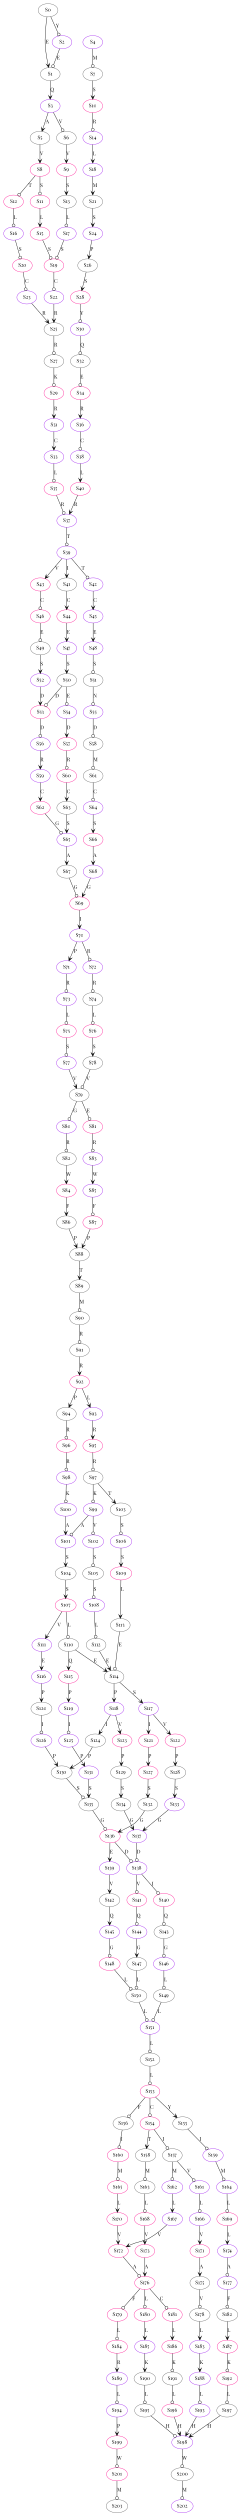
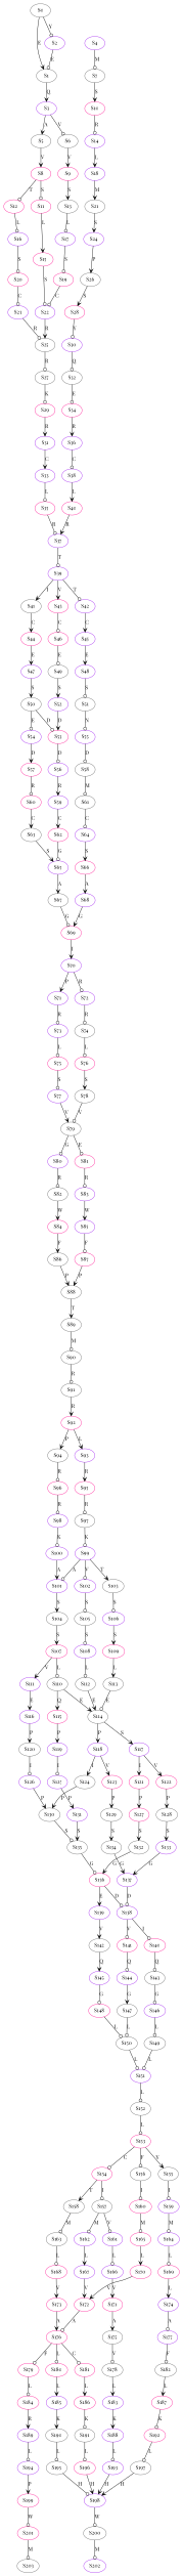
  strict digraph {
    fontname="Playfair Display"
    node [color=purple fontname="Playfair Display"]
    edge [arrowhead=odot fontname="Playfair Display"]
    S0 [color=gray40]
    S1 [color=gray40]
    S2
    S3
    S5 [color=gray40]
    S6 [color=gray40]
    S7 [color=gray40]
    S4
    S8 [color=deeppink]
    S9 [color=deeppink]
    S10 [color=deeppink]
    S11 [color=deeppink]
    S12 [color=deeppink]
    S13 [color=gray40]
    S14
    S15 [color=deeppink]
    S16
    S17
    S18
    S19 [color=deeppink]
    S20 [color=deeppink]
    S21 [color=gray40]
    S22
    S23
    S24
    S25 [color=gray40]
    S26 [color=gray40]
    S27 [color=gray40]
    S28 [color=deeppink]
    S29 [color=deeppink]
    S30
    S31
    S32 [color=gray40]
    S33
    S34 [color=deeppink]
    S35 [color=deeppink]
    S36
    S37
    S38
    S39
    S40 [color=deeppink]
    S41 [color=gray40]
    S42
    S43 [color=deeppink]
    S44 [color=deeppink]
    S45
    S46 [color=deeppink]
    S47
    S48
    S49 [color=gray40]
    S50 [color=gray40]
    S51 [color=gray40]
    S52
    S53 [color=deeppink]
    S54
    S55
    S56
    S57 [color=deeppink]
    S58 [color=gray40]
    S59
    S60 [color=deeppink]
    S61 [color=gray40]
    S62 [color=deeppink]
    S63 [color=gray40]
    S64
    S65
    S66 [color=deeppink]
    S67 [color=gray40]
    S68
    S69 [color=deeppink]
    S70
    S71
    S72
    S73
    S74 [color=gray40]
    S75 [color=deeppink]
    S76 [color=deeppink]
    S77
    S78 [color=gray40]
    S79 [color=gray40]
    S80
    S81 [color=deeppink]
    S82 [color=gray40]
    S83
    S84 [color=deeppink]
    S85
    S86 [color=gray40]
    S87 [color=deeppink]
    S88 [color=gray40]
    S89 [color=gray40]
    S90 [color=gray40]
    S91 [color=gray40]
    S92 [color=deeppink]
    S93
    S94 [color=gray40]
    S95 [color=deeppink]
    S96 [color=deeppink]
    S97 [color=gray40]
    S98
    S99
    S100
    S101
    S102
    S103 [color=gray40]
    S104 [color=gray40]
    S105 [color=gray40]
    S106
    S107 [color=deeppink]
    S108
    S109 [color=deeppink]
    S110 [color=gray40]
    S111
    S112 [color=gray40]
    S113 [color=gray40]
    S114 [color=gray40]
    S115 [color=deeppink]
    S116
    S117
    S118
    S119
    S120 [color=gray40]
    S121 [color=deeppink]
    S122 [color=deeppink]
    S123 [color=deeppink]
    S124 [color=gray40]
    S125
    S126
    S127 [color=deeppink]
    S128 [color=gray40]
    S129 [color=gray40]
    S130 [color=gray40]
    S131
    S132 [color=gray40]
    S133
    S134 [color=gray40]
    S135 [color=gray40]
    S136 [color=deeppink]
    S137
    S138
    S139
    S140 [color=deeppink]
    S141 [color=deeppink]
    S142 [color=gray40]
    S143 [color=gray40]
    S144
    S145
    S146
    S147 [color=gray40]
    S148 [color=deeppink]
    S149 [color=gray40]
    S150 [color=gray40]
    S151
    S152 [color=gray40]
    S153 [color=deeppink]
    S154 [color=deeppink]
    S155 [color=gray40]
    S156 [color=gray40]
    S157 [color=gray40]
    S158 [color=gray40]
    S159
    S160 [color=deeppink]
    S161
    S162
    S163 [color=gray40]
    S164
    S165 [color=deeppink]
    S166
    S167
    S168 [color=deeppink]
    S169 [color=deeppink]
    S170 [color=deeppink]
    S171 [color=deeppink]
    S172 [color=deeppink]
    S173 [color=deeppink]
    S174
    S175 [color=gray40]
    S176 [color=deeppink]
    S177
    S178 [color=gray40]
    S179 [color=deeppink]
    S180 [color=deeppink]
    S181 [color=deeppink]
    S182 [color=gray40]
    S183
    S184 [color=deeppink]
    S185
    S186 [color=deeppink]
    S187 [color=deeppink]
    S188
    S189
    S190 [color=gray40]
    S191 [color=gray40]
    S192 [color=deeppink]
    S193
    S194
    S195 [color=gray40]
    S196 [color=deeppink]
    S197 [color=gray40]
    S198
    S199 [color=deeppink]
    S200 [color=gray40]
    S201 [color=deeppink]
    S202
    S203 [color=gray40]
    S0 -> S1 [arrowhead=vee label=E]
    S0 -> S2 [label=Y]
    S1 -> S3 [arrowhead=vee label=Q]
    S2 -> S1 [label=E]
    S3 -> S5 [arrowhead=vee label=A]
    S3 -> S6 [label=V]
    S5 -> S8 [arrowhead=vee label=V]
    S6 -> S9 [arrowhead=vee label=V]
    S7 -> S10 [arrowhead=vee label=S]
    S4 -> S7 [label=M]
    S8 -> S11 [label=S]
    S8 -> S12 [label=T]
    S9 -> S13 [arrowhead=vee label=S]
    S10 -> S14 [label=R]
    S11 -> S15 [arrowhead=vee label=L]
    S12 -> S16 [label=L]
    S13 -> S17 [label=L]
    S14 -> S18 [arrowhead=vee label=L]
-   S15 -> S19 [label=S]
+   S15 -> S22 [label=S]
    S16 -> S20 [label=S]
    S17 -> S19 [label=S]
    S18 -> S21 [arrowhead=vee label=M]
    S19 -> S22 [label=C]
    S20 -> S23 [label=C]
    S21 -> S24 [arrowhead=vee label=S]
    S22 -> S25 [arrowhead=vee label=R]
-   S23 -> S25 [arrowhead=vee label=R]
+   S23 -> S25 [label=R]
    S24 -> S26 [arrowhead=vee label=P]
    S25 -> S27 [label=R]
    S26 -> S28 [arrowhead=vee label=S]
    S27 -> S29 [label=K]
    S28 -> S30 [label=Y]
    S29 -> S31 [arrowhead=vee label=R]
    S30 -> S32 [label=Q]
    S31 -> S33 [arrowhead=vee label=C]
    S32 -> S34 [label=E]
    S33 -> S35 [label=L]
    S34 -> S36 [arrowhead=vee label=R]
    S35 -> S37 [label=R]
    S36 -> S38 [label=C]
    S37 -> S39 [label=T]
    S38 -> S40 [arrowhead=vee label=L]
    S39 -> S41 [arrowhead=vee label=I]
    S39 -> S42 [label=T]
    S39 -> S43 [arrowhead=vee label=V]
    S40 -> S37 [arrowhead=vee label=R]
    S41 -> S44 [arrowhead=vee label=C]
    S42 -> S45 [arrowhead=vee label=C]
    S43 -> S46 [label=C]
    S44 -> S47 [arrowhead=vee label=E]
    S45 -> S48 [arrowhead=vee label=E]
    S46 -> S49 [label=E]
    S47 -> S50 [arrowhead=vee label=S]
    S48 -> S51 [label=S]
    S49 -> S52 [arrowhead=vee label=S]
    S50 -> S53 [label=D]
    S50 -> S54 [label=E]
    S51 -> S55 [label=N]
    S52 -> S53 [arrowhead=vee label=D]
    S53 -> S56 [label=D]
    S54 -> S57 [arrowhead=vee label=D]
    S55 -> S58 [label=D]
    S56 -> S59 [arrowhead=vee label=R]
    S57 -> S60 [label=R]
    S58 -> S61 [label=M]
    S59 -> S62 [arrowhead=vee label=C]
    S60 -> S63 [arrowhead=vee label=C]
    S61 -> S64 [label=C]
    S62 -> S65 [label=G]
    S63 -> S65 [arrowhead=vee label=S]
    S64 -> S66 [arrowhead=vee label=S]
    S65 -> S67 [arrowhead=vee label=A]
    S66 -> S68 [arrowhead=vee label=A]
    S67 -> S69 [label=G]
    S68 -> S69 [arrowhead=vee label=G]
    S69 -> S70 [arrowhead=vee label=I]
    S70 -> S71 [arrowhead=vee label=P]
    S70 -> S72 [label=R]
    S71 -> S73 [label=R]
    S72 -> S74 [label=R]
    S73 -> S75 [label=L]
    S74 -> S76 [label=L]
    S75 -> S77 [label=S]
    S76 -> S78 [arrowhead=vee label=S]
    S77 -> S79 [arrowhead=vee label=V]
    S78 -> S79 [label=V]
    S79 -> S80 [label=G]
    S79 -> S81 [label=E]
    S80 -> S82 [label=R]
    S81 -> S83 [label=R]
    S82 -> S84 [arrowhead=vee label=W]
    S83 -> S85 [arrowhead=vee label=W]
    S84 -> S86 [arrowhead=vee label=F]
    S85 -> S87 [label=F]
    S86 -> S88 [arrowhead=vee label=P]
    S87 -> S88 [arrowhead=vee label=P]
    S88 -> S89 [arrowhead=vee label=T]
    S89 -> S90 [label=M]
    S90 -> S91 [label=R]
    S91 -> S92 [arrowhead=vee label=R]
    S92 -> S93 [arrowhead=vee label=L]
    S92 -> S94 [arrowhead=vee label=P]
    S93 -> S95 [arrowhead=vee label=R]
    S94 -> S96 [label=R]
    S95 -> S97 [label=R]
    S96 -> S98 [label=R]
    S97 -> S99 [label=K]
    S98 -> S100 [label=K]
    S99 -> S101 [label=A]
    S99 -> S102 [label=V]
-   S97 -> S103 [arrowhead=vee label=T]
+   S99 -> S103 [arrowhead=vee label=T]
    S100 -> S101 [arrowhead=vee label=A]
    S101 -> S104 [arrowhead=vee label=S]
    S102 -> S105 [label=S]
    S103 -> S106 [label=S]
    S104 -> S107 [arrowhead=vee label=S]
    S105 -> S108 [label=S]
    S106 -> S109 [arrowhead=vee label=S]
    S107 -> S110 [label=L]
    S107 -> S111 [arrowhead=vee label=V]
    S108 -> S112 [label=L]
    S109 -> S113 [arrowhead=vee label=L]
    S110 -> S114 [arrowhead=vee label=E]
    S110 -> S115 [arrowhead=vee label=Q]
    S111 -> S116 [arrowhead=vee label=E]
    S112 -> S114 [arrowhead=vee label=E]
    S113 -> S114 [label=E]
    S114 -> S117 [arrowhead=vee label=S]
    S114 -> S118 [arrowhead=vee label=P]
    S115 -> S119 [arrowhead=vee label=P]
    S116 -> S120 [arrowhead=vee label=P]
    S117 -> S121 [arrowhead=vee label=I]
    S117 -> S122 [arrowhead=vee label=V]
    S118 -> S123 [arrowhead=vee label=V]
    S118 -> S124 [arrowhead=vee label=I]
    S119 -> S125 [label=I]
    S120 -> S126 [label=I]
    S121 -> S127 [arrowhead=vee label=P]
    S122 -> S128 [arrowhead=vee label=P]
    S123 -> S129 [arrowhead=vee label=P]
    S124 -> S130 [arrowhead=vee label=P]
    S125 -> S131 [arrowhead=vee label=P]
    S126 -> S130 [arrowhead=vee label=P]
    S127 -> S132 [arrowhead=vee label=S]
    S128 -> S133 [arrowhead=vee label=S]
    S129 -> S134 [arrowhead=vee label=S]
    S130 -> S135 [label=S]
    S131 -> S135 [arrowhead=vee label=S]
    S132 -> S136 [arrowhead=vee label=G]
    S133 -> S137 [arrowhead=vee label=G]
    S134 -> S137 [arrowhead=vee label=G]
    S135 -> S136 [label=G]
    S136 -> S138 [label=D]
    S136 -> S139 [arrowhead=vee label=E]
    S137 -> S138 [label=D]
    S138 -> S140 [label=I]
    S138 -> S141 [label=V]
    S139 -> S142 [arrowhead=vee label=V]
    S140 -> S143 [label=Q]
    S141 -> S144 [label=Q]
    S142 -> S145 [arrowhead=vee label=Q]
    S143 -> S146 [label=G]
    S144 -> S147 [arrowhead=vee label=G]
    S145 -> S148 [label=G]
    S146 -> S149 [label=L]
    S147 -> S150 [label=L]
    S148 -> S150 [label=L]
    S149 -> S151 [label=L]
    S150 -> S151 [label=L]
    S151 -> S152 [label=L]
    S152 -> S153 [label=L]
    S153 -> S154 [label=C]
    S153 -> S155 [arrowhead=vee label=Y]
    S153 -> S156 [label=F]
    S154 -> S157 [label=I]
    S154 -> S158 [arrowhead=vee label=T]
    S155 -> S159 [label=I]
    S156 -> S160 [label=I]
    S157 -> S161 [label=V]
    S157 -> S162 [label=M]
    S158 -> S163 [label=M]
    S159 -> S164 [label=M]
    S160 -> S165 [label=M]
    S161 -> S166 [label=L]
    S162 -> S167 [arrowhead=vee label=L]
    S163 -> S168 [label=L]
    S164 -> S169 [label=L]
    S165 -> S170 [arrowhead=vee label=L]
    S166 -> S171 [arrowhead=vee label=V]
    S167 -> S172 [arrowhead=vee label=V]
    S168 -> S173 [arrowhead=vee label=V]
    S169 -> S174 [arrowhead=vee label=L]
    S170 -> S172 [arrowhead=vee label=V]
    S171 -> S175 [arrowhead=vee label=A]
    S172 -> S176 [label=A]
    S173 -> S176 [arrowhead=vee label=A]
    S174 -> S177 [label=A]
    S175 -> S178 [label=V]
    S176 -> S179 [label=F]
    S176 -> S180 [label=L]
    S176 -> S181 [label=C]
    S177 -> S182 [label=F]
    S178 -> S183 [arrowhead=vee label=L]
    S179 -> S184 [label=L]
    S180 -> S185 [arrowhead=vee label=L]
    S181 -> S186 [arrowhead=vee label=L]
    S182 -> S187 [arrowhead=vee label=L]
    S183 -> S188 [arrowhead=vee label=K]
    S184 -> S189 [arrowhead=vee label=R]
    S185 -> S190 [arrowhead=vee label=K]
    S186 -> S191 [label=K]
    S187 -> S192 [label=K]
    S188 -> S193 [label=L]
    S189 -> S194 [label=L]
    S190 -> S195 [label=L]
    S191 -> S196 [label=L]
    S192 -> S197 [label=L]
    S193 -> S198 [arrowhead=vee label=H]
    S194 -> S199 [arrowhead=vee label=P]
    S195 -> S198 [label=H]
    S196 -> S198 [arrowhead=vee label=H]
    S197 -> S198 [arrowhead=vee label=H]
    S198 -> S200 [label=W]
    S199 -> S201 [label=W]
    S200 -> S202 [label=M]
    S201 -> S203 [label=M]
  }
